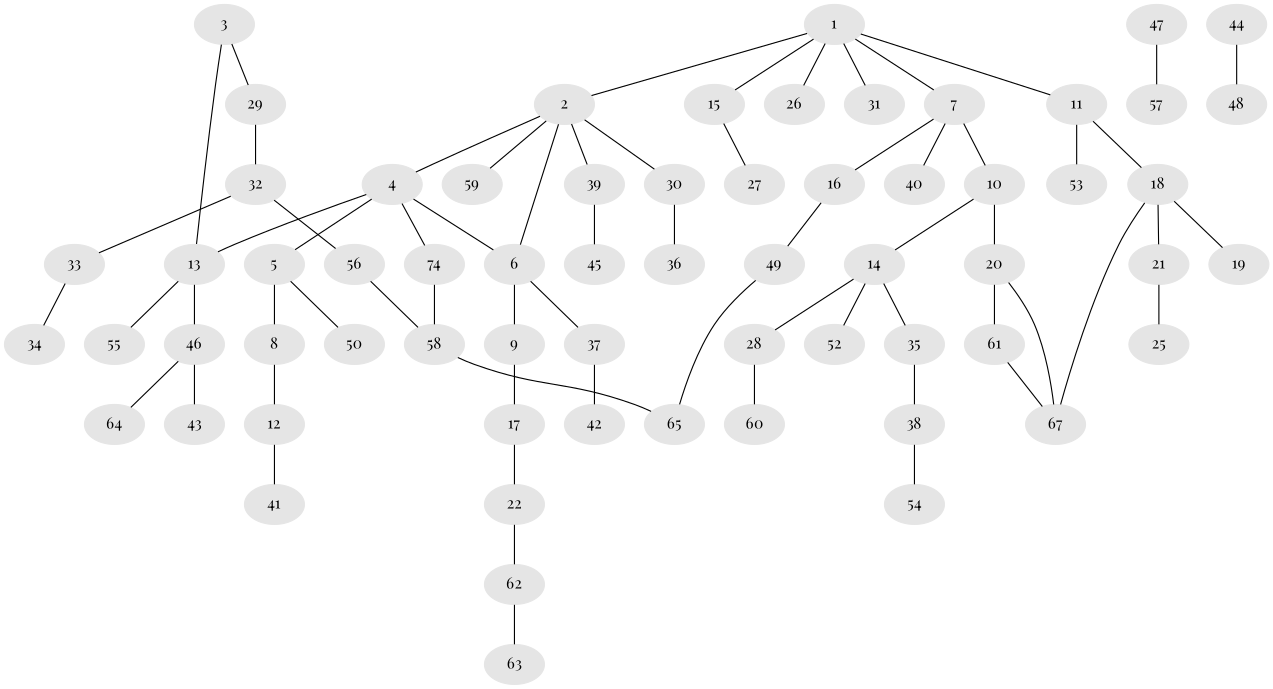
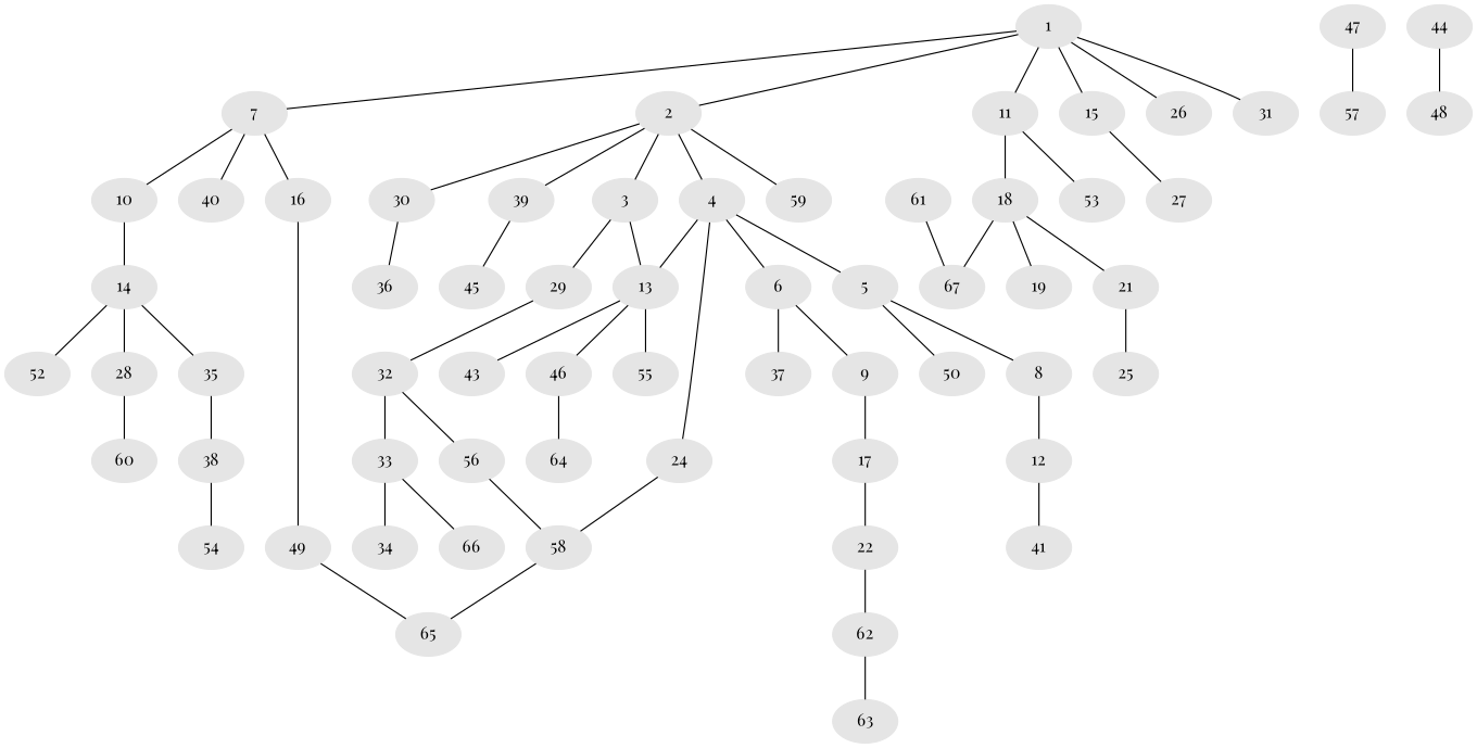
  graph {
    fontname="Playfair Display"
    node [color=gray90 fontname="Playfair Display" style=filled]
    edge [fontname="Playfair Display"]
    1
    2
    7
    11
    15
    26
    31
    3
    4
    30
    39
    59
    10
    16
    40
    18
    53
    27
    13
    29
    5
    6
-   24 [label=74]
+   24
    36
    45
    43
    46
    55
    32
    8
    50
    9
    37
    58
    12
    17
-   42
    14
-   20
    49
    41
    22
    28
    35
    52
    67
    61
    19
    21
    64
    60
    38
    65
    62
    25
    63
    47
    57
    33
    56
    44
    48
    34
+   66
    54
    1 -- 2
    1 -- 7
    1 -- 11
    1 -- 15
    1 -- 26
    1 -- 31
-   2 -- 6
+   2 -- 3
    2 -- 4
    2 -- 30
    2 -- 39
    2 -- 59
    7 -- 10
    7 -- 16
    7 -- 40
    11 -- 18
    11 -- 53
    15 -- 27
    3 -- 13
    3 -- 29
    4 -- 13
    4 -- 5
    4 -- 6
    4 -- 24
    30 -- 36
    39 -- 45
    10 -- 14
-   10 -- 20
    16 -- 49
    18 -- 67
    18 -- 19
    18 -- 21
-   46 -- 43
+   13 -- 43
    13 -- 46
    13 -- 55
    29 -- 32
    5 -- 8
    5 -- 50
    6 -- 9
    6 -- 37
    24 -- 58
    46 -- 64
    32 -- 33
    32 -- 56
    8 -- 12
    9 -- 17
-   37 -- 42
    58 -- 65
    12 -- 41
    17 -- 22
    14 -- 28
    14 -- 35
    14 -- 52
-   20 -- 67
-   20 -- 61
    49 -- 65
    22 -- 62
    28 -- 60
    35 -- 38
    61 -- 67
    21 -- 25
    38 -- 54
    62 -- 63
    47 -- 57
    33 -- 34
+   33 -- 66
    56 -- 58
    44 -- 48
  }
